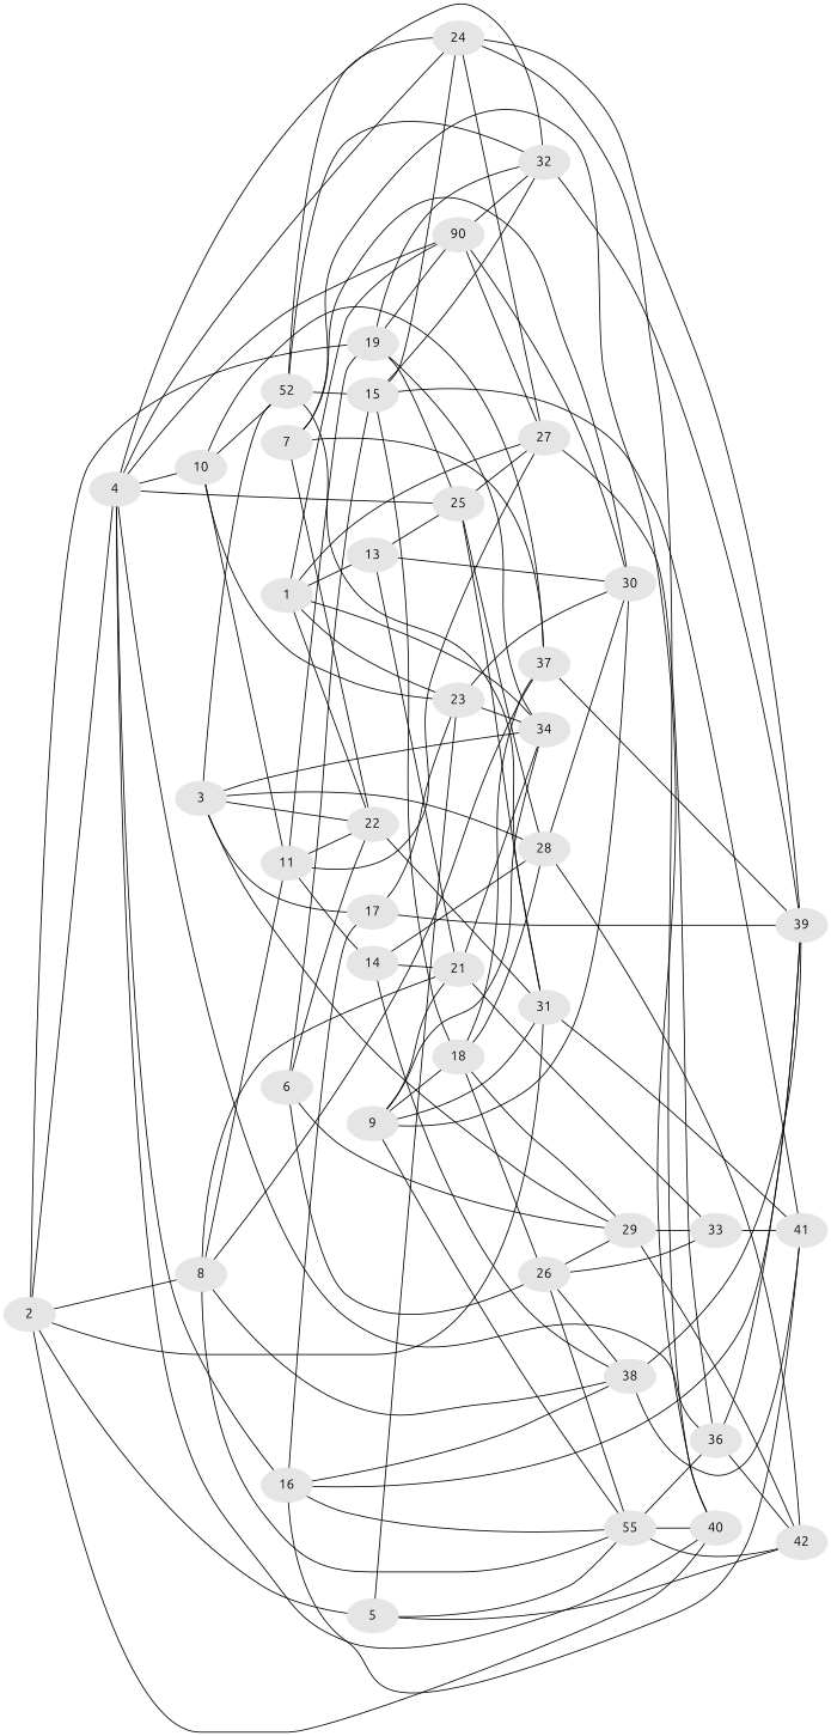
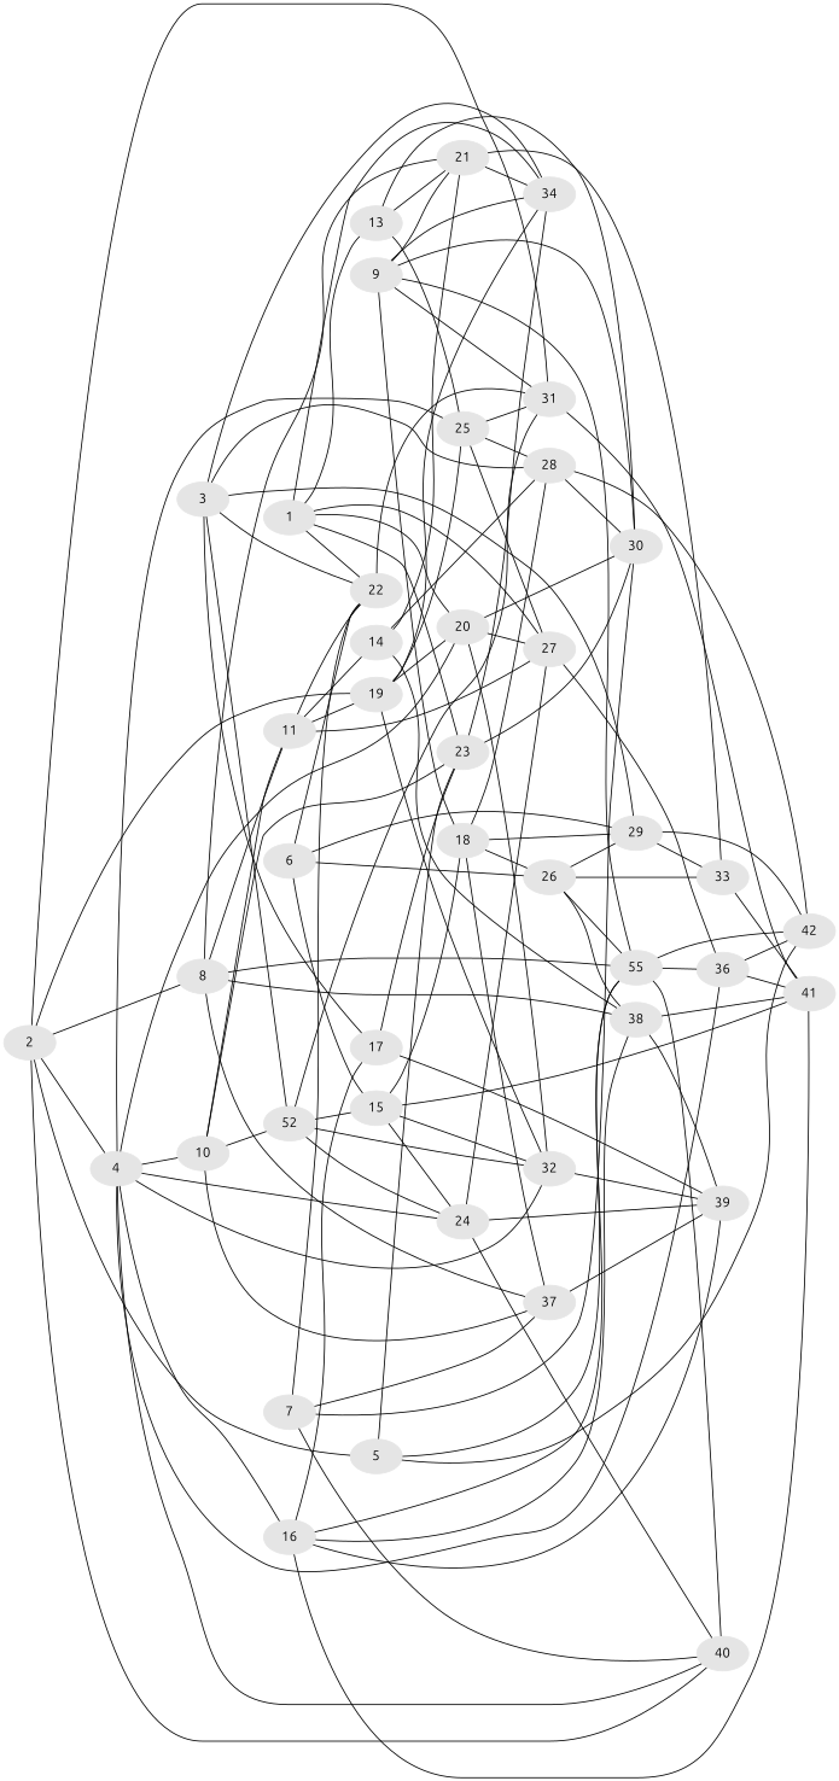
  graph {
    fontname=Ubuntu
    rankdir=LR
    node [color=gray90 fontname=Ubuntu style=filled]
    edge [fontname=Ubuntu weight=1.0]
    1
    13
-   20 [label=90]
+   20
    22
    23
    27
    34
    25
    30
    21
    32
    31
    36
    2
    4
    5
    8
    19
    40
    10
    16
    24
    n23 [label=55]
    42
    37
    11
    38
    41
    3
    n30 [label=52]
    17
    28
    29
    15
    39
    33
    6
    26
    18
    7
    14
    9
    1 -- 13
    1 -- 20
    1 -- 22
    1 -- 23
    1 -- 27
    1 -- 34
    13 -- 25
    13 -- 30
    13 -- 21
    20 -- 27
    20 -- 30
    20 -- 32
    22 -- 31
    23 -- 34
    23 -- 30
    27 -- 36
    25 -- 27
    25 -- 31
    25 -- 28
    21 -- 34
    21 -- 33
    32 -- 39
    31 -- 41
    36 -- 42
-   36 -- 39
+   36 -- 41
    2 -- 31
    2 -- 4
    2 -- 5
    2 -- 8
    2 -- 19
    2 -- 40
    4 -- 20
    4 -- 25
    4 -- 32
    4 -- 36
    4 -- 40
    4 -- 10 [weight=2.0]
    4 -- 16
    4 -- 24
    5 -- 23
    5 -- n23 [weight=2.0]
    5 -- 42 [weight=2.0]
    8 -- 21
    8 -- n23
    8 -- 37
    8 -- 11
    8 -- 38
    19 -- 20
    19 -- 34
    19 -- 25
    19 -- 32
    10 -- 23
    10 -- 37
    10 -- 11
    10 -- n30
    16 -- n23
    16 -- 38
    16 -- 41
    16 -- 17
    16 -- 39
    24 -- 27
    24 -- 40 [weight=2.0]
    24 -- 39
    n23 -- 36 [weight=2.0]
    n23 -- 40
    n23 -- 42
    37 -- 39
    11 -- 22
    11 -- 27
    11 -- 19
    11 -- 14
    38 -- 41
    38 -- 39
    3 -- 22
    3 -- 34
    3 -- n30
    3 -- 17
    3 -- 28
    3 -- 29
    n30 -- 32
    n30 -- 31
    n30 -- 24
    n30 -- 15
    17 -- 23
    17 -- 39
    28 -- 30
    28 -- 42
    29 -- 42
    29 -- 33
    15 -- 32
    15 -- 24
    15 -- 41
    15 -- 18
    33 -- 41
    6 -- 22
    6 -- 29
    6 -- 15
    6 -- 26
    26 -- n23
    26 -- 38
    26 -- 29
    26 -- 33
    18 -- 37
    18 -- 28
    18 -- 29
    18 -- 26
    7 -- 22
    7 -- 30
    7 -- 40
    7 -- 37
    14 -- 21
    14 -- 38
    14 -- 28
    9 -- 34
    9 -- 30
    9 -- 21
    9 -- 31
    9 -- n23
    9 -- 18
  }
